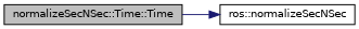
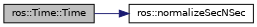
  digraph {
    rankdir=LR
    node [color=black fontname=Helvetica fontsize=10 shape=record style=filled]
-   n1 [fillcolor=grey75 fontcolor=black height=0.2 label="normalizeSecNSec::Time::Time" width=0.4]
+   n1 [fillcolor=grey75 fontcolor=black height=0.2 label="ros::Time::Time" width=0.4]
    n2 [fillcolor=white height=0.2 label="ros::normalizeSecNSec" width=0.4]
    n1 -> n2 [color=midnightblue fontname=Helvetica fontsize=10 labelfontname=Helvetica labelfontsize=10 style=solid]
  }
